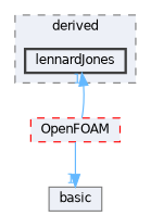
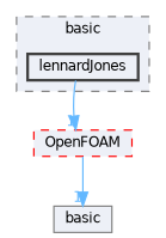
  digraph {
    compound=true
    node [fillcolor="#edf0f7" fontname=Helvetica fontsize=10 shape=box]
    edge [color=steelblue1 fontcolor=steelblue1 fontname=Helvetica fontsize=10 headlabel=1 labeldistance=1.5 labelfontname=Helvetica labelfontsize=10]
    n1 [color=grey25 height=0.2 label=lennardJones style="filled,bold" width=0.4]
    n2 [color=red height=0.2 label=OpenFOAM style="filled,dashed" width=0.4]
    n3 [color=grey50 height=0.2 label=basic style=filled width=0.4]
    subgraph cluster_1 {
      bgcolor="#edf0f7"
      fontname=Helvetica
      fontsize=10
-     label=derived
+     label=basic
      pencolor=grey50
      style="filled,dashed"
      n1
    }
-   n2 -> n1
+   n1 -> n2
    n2 -> n3
  }
